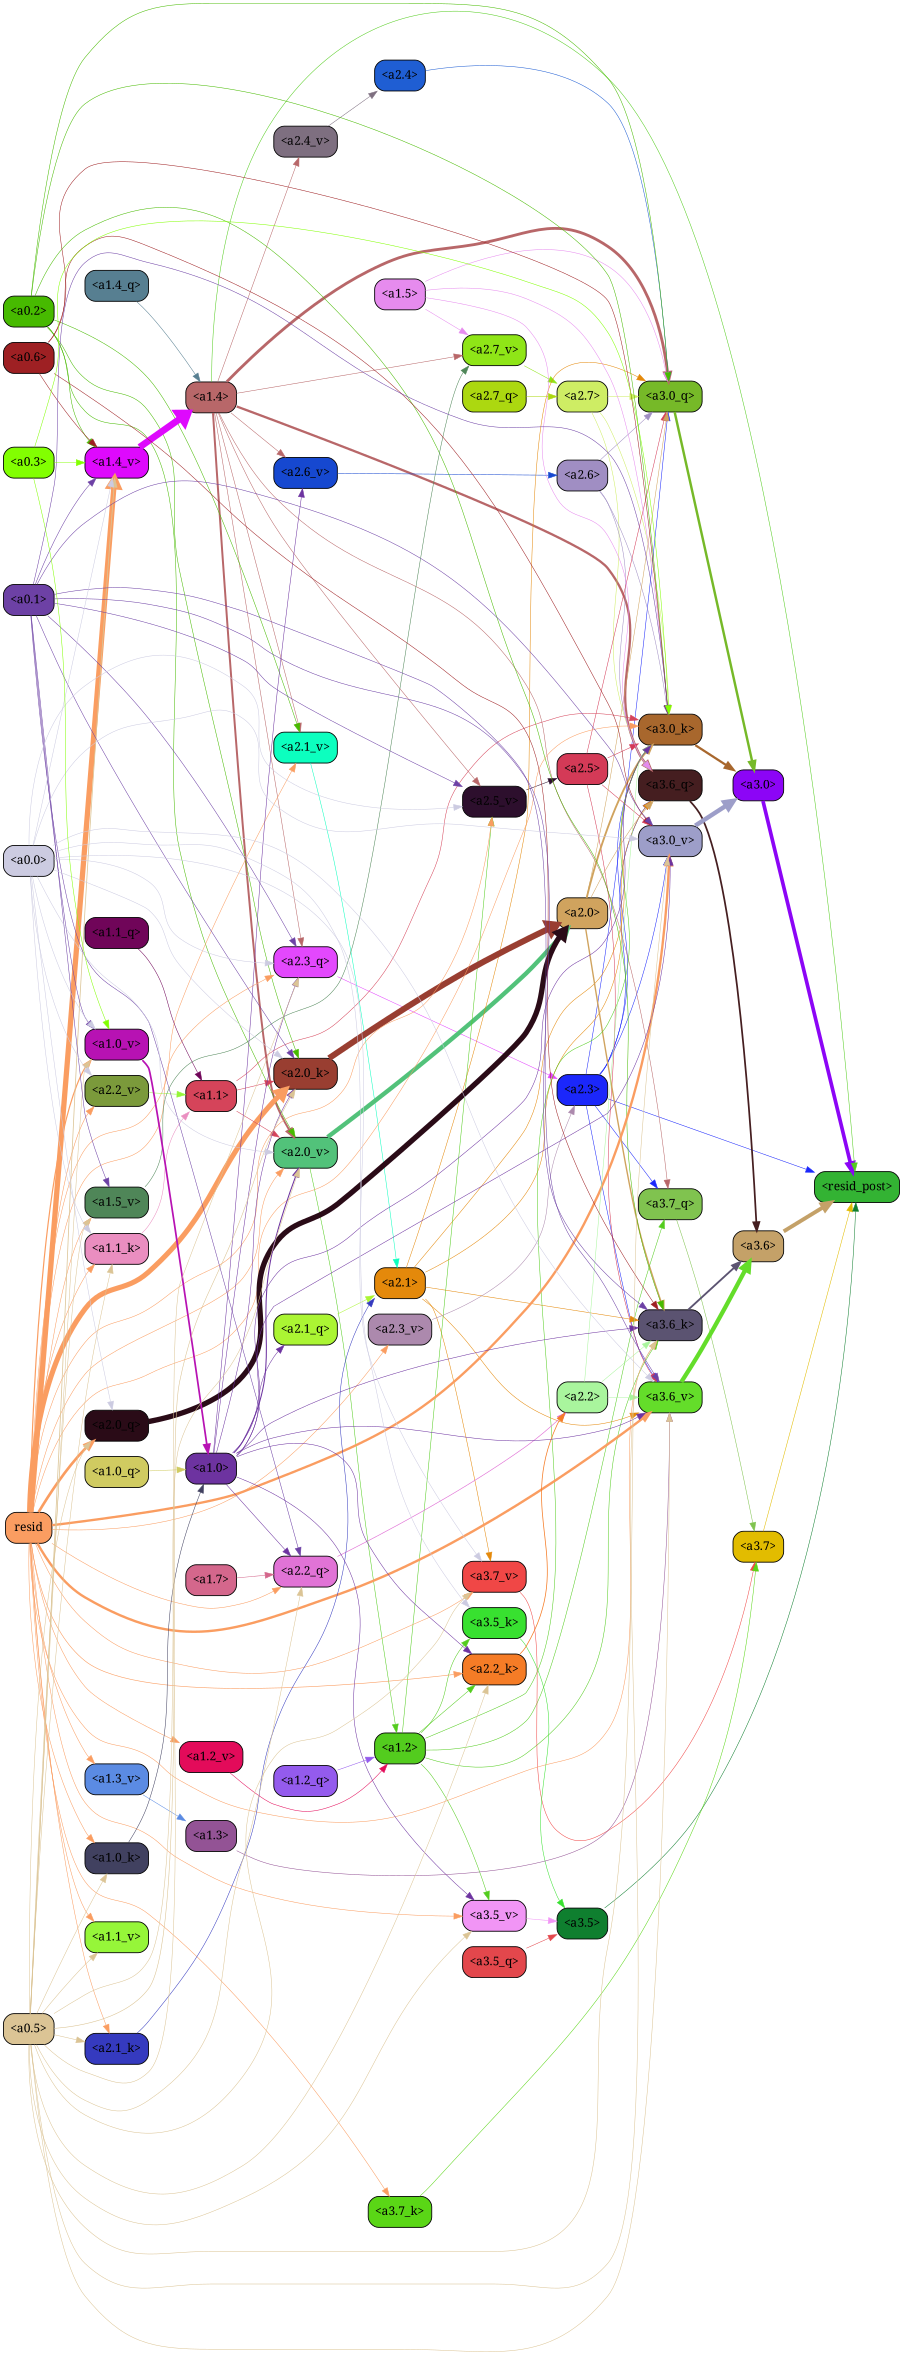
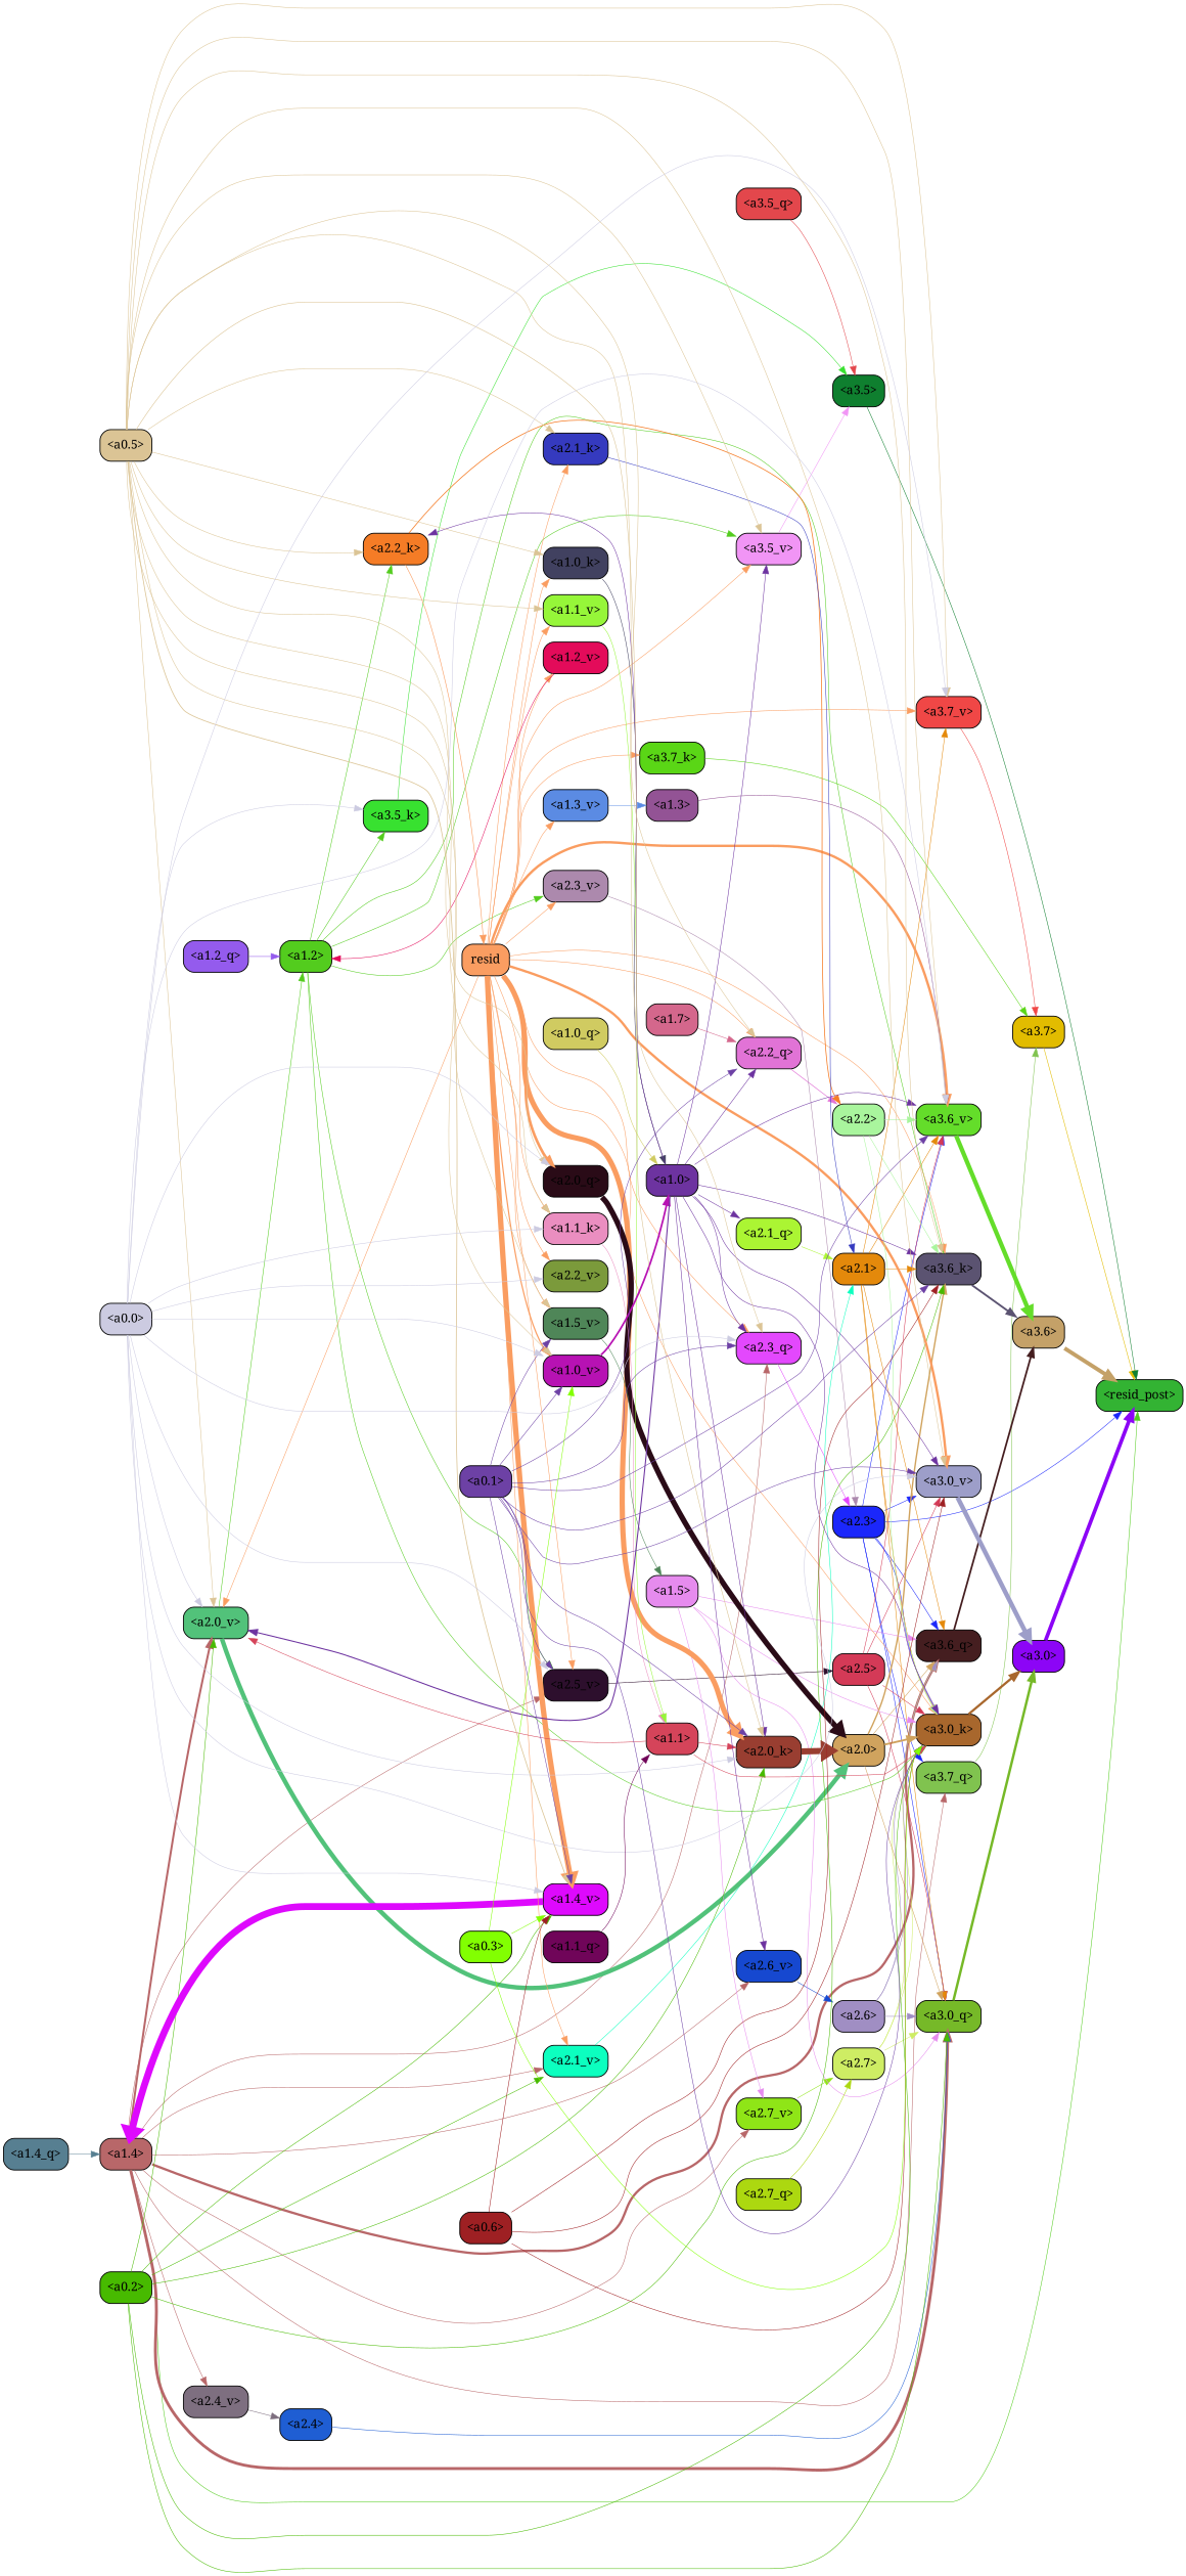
  strict digraph {
    fontname="Noto Serif"
    rankdir=LR
    splines=true
    node [color=black fontname="Noto Serif" shape=box style="filled, rounded"]
    edge [color="#fa9d61" fontname="Noto Serif" penwidth=0.6]
    "<a3.7>" [fillcolor="#e2bc00"]
    "<resid_post>" [fillcolor="#33b333"]
    "<a3.6>" [fillcolor="#c4a168"]
    "<a3.5>" [fillcolor="#0f7f2f"]
    "<a3.0>" [fillcolor="#8c05f6"]
    "<a2.3>" [fillcolor="#1b27fb"]
    "<a3.7_q>" [fillcolor="#80c34f"]
    "<a3.6_q>" [fillcolor="#451e20"]
    "<a3.0_q>" [fillcolor="#76b928"]
    "<a3.0_k>" [fillcolor="#a8672d"]
    "<a3.6_v>" [fillcolor="#64dd2a"]
    "<a3.0_v>" [fillcolor="#9d9ec9"]
    "<a1.4>" [fillcolor="#b86769"]
    "<a2.3_q>" [fillcolor="#e348fd"]
    "<a2.7_v>" [fillcolor="#8fe517"]
    "<a2.6_v>" [fillcolor="#1648d0"]
    "<a2.5_v>" [fillcolor="#2d0f2d"]
    "<a2.4_v>" [fillcolor="#7e6f80"]
    "<a2.1_v>" [fillcolor="#0cffbf"]
    "<a2.0_v>" [fillcolor="#52c27a"]
    "<a2.7>" [fillcolor="#ceed64"]
    "<a2.6>" [fillcolor="#a08ec3"]
    "<a2.5>" [fillcolor="#d43a57"]
    "<a2.4>" [fillcolor="#1f5ed3"]
    "<a2.1>" [fillcolor="#e4890b"]
    "<a2.0>" [fillcolor="#d0a35e"]
    "<a1.2>" [fillcolor="#53cc1e"]
    "<a3.6_k>" [fillcolor="#5b5371"]
    "<a3.7_v>" [fillcolor="#f04746"]
    "<a3.5_q>" [fillcolor="#e3474c"]
    "<a3.7_k>" [fillcolor="#5ad616"]
    "<a3.5_k>" [fillcolor="#38e130"]
    "<a3.5_v>" [fillcolor="#f195f5"]
    "<a1.5>" [fillcolor="#e68bee"]
    "<a0.2>" [fillcolor="#47ba00"]
    "<a2.0_k>" [fillcolor="#993e31"]
    "<a1.4_v>" [fillcolor="#de09fd"]
    n38 [fillcolor="#fa9d61" label=resid]
    "<a2.2_q>" [fillcolor="#e173d6"]
    "<a2.0_q>" [fillcolor="#2a0b17"]
    "<a2.2_k>" [fillcolor="#f57c26"]
    "<a2.1_k>" [fillcolor="#353abf"]
    "<a2.3_v>" [fillcolor="#ac89ad"]
    "<a2.2_v>" [fillcolor="#7b9a3b"]
    "<a1.1_k>" [fillcolor="#ea8ec0"]
    "<a1.0_k>" [fillcolor="#414160"]
    "<a1.5_v>" [fillcolor="#4f8658"]
    "<a1.3_v>" [fillcolor="#5b8be3"]
    "<a1.2_v>" [fillcolor="#e30b5a"]
    "<a1.1_v>" [fillcolor="#96f639"]
    "<a1.0_v>" [fillcolor="#b712b3"]
    "<a2.2>" [fillcolor="#a9f59d"]
    "<a1.1>" [fillcolor="#d5445a"]
    "<a1.0>" [fillcolor="#6d33a0"]
    "<a1.3>" [fillcolor="#935395"]
    "<a2.1_q>" [fillcolor="#abf533"]
    "<a0.6>" [fillcolor="#9e2023"]
    "<a0.5>" [fillcolor="#dbc495"]
    "<a0.1>" [fillcolor="#6d41a5"]
    "<a0.0>" [fillcolor="#cccbe1"]
    "<a0.3>" [fillcolor="#82ff01"]
    "<a2.7_q>" [fillcolor="#acd810"]
    "<a1.7>" [fillcolor="#d4678c"]
    "<a1.4_q>" [fillcolor="#577f91"]
    "<a1.2_q>" [fillcolor="#945bed"]
    "<a1.1_q>" [fillcolor="#700559"]
    "<a1.0_q>" [fillcolor="#d0cb61"]
    "<a3.7>" -> "<resid_post>" [color="#e2bc00" penwidth=0.6239100098609924]
    "<a3.6>" -> "<resid_post>" [color="#c4a168" penwidth=4.569062113761902]
    "<a3.5>" -> "<resid_post>" [color="#0f7f2f"]
    "<a3.0>" -> "<resid_post>" [color="#8c05f6" penwidth=4.283544182777405]
    "<a2.3>" -> "<resid_post>" [color="#1b27fb"]
    "<a2.3>" -> "<a3.7_q>" [color="#1b27fb"]
    "<a2.3>" -> "<a3.6_q>" [color="#1b27fb"]
    "<a2.3>" -> "<a3.0_q>" [color="#1b27fb"]
    "<a2.3>" -> "<a3.0_k>" [color="#1b27fb"]
    "<a2.3>" -> "<a3.6_v>" [color="#1b27fb"]
    "<a2.3>" -> "<a3.0_v>" [color="#1b27fb"]
    "<a3.7_q>" -> "<a3.7>" [color="#80c34f"]
    "<a3.6_q>" -> "<a3.6>" [color="#451e20" penwidth=2.03758105635643]
    "<a3.0_q>" -> "<a3.0>" [color="#76b928" penwidth=2.8638100624084473]
    "<a3.0_k>" -> "<a3.0>" [color="#a8672d" penwidth=2.6274144649505615]
    "<a3.6_v>" -> "<a3.6>" [color="#64dd2a" penwidth=5.002329230308533]
    "<a3.0_v>" -> "<a3.0>" [color="#9d9ec9" penwidth=5.188832879066467]
    "<a1.4>" -> "<resid_post>" [color="#53cc1e"]
    "<a1.4>" -> "<a3.7_q>" [color="#b86769"]
    "<a1.4>" -> "<a3.6_q>" [color="#b86769" penwidth=2.6908124685287476]
    "<a1.4>" -> "<a3.0_q>" [color="#b86769" penwidth=3.32076895236969]
    "<a1.4>" -> "<a2.3_q>" [color="#b86769"]
    "<a1.4>" -> "<a2.7_v>" [color="#b86769"]
    "<a1.4>" -> "<a2.6_v>" [color="#b86769"]
    "<a1.4>" -> "<a2.5_v>" [color="#b86769"]
    "<a1.4>" -> "<a2.4_v>" [color="#b86769"]
    "<a1.4>" -> "<a2.1_v>" [color="#b86769"]
    "<a1.4>" -> "<a2.0_v>" [color="#b86769" penwidth=2.3065454959869385]
    "<a2.3_q>" -> "<a2.3>" [color="#e348fd"]
    "<a2.7_v>" -> "<a2.7>" [color="#8fe517"]
    "<a2.6_v>" -> "<a2.6>" [color="#1648d0"]
    "<a2.5_v>" -> "<a2.5>" [color="#2d0f2d"]
    "<a2.4_v>" -> "<a2.4>" [color="#7e6f80"]
    "<a2.1_v>" -> "<a2.1>" [color="#0cffbf"]
    "<a2.0_v>" -> "<a2.0>" [color="#52c27a" penwidth=5.12138295173645]
    "<a2.0_v>" -> "<a1.2>" [color="#53cc1e"]
    "<a2.7>" -> "<a3.6_q>" [color="#ceed64"]
    "<a2.7>" -> "<a3.0_q>" [color="#ceed64"]
    "<a2.7>" -> "<a3.0_k>" [color="#ceed64"]
    "<a2.6>" -> "<a3.6_q>" [color="#a08ec3"]
    "<a2.6>" -> "<a3.0_q>" [color="#a08ec3"]
    "<a2.6>" -> "<a3.0_k>" [color="#a08ec3"]
    "<a2.5>" -> "<a3.0_q>" [color="#d43a57"]
    "<a2.5>" -> "<a3.0_k>" [color="#d43a57"]
    "<a2.5>" -> "<a3.6_v>" [color="#d43a57"]
    "<a2.5>" -> "<a3.0_v>" [color="#d43a57"]
    "<a2.4>" -> "<a3.0_q>" [color="#1f5ed3"]
    "<a2.1>" -> "<a3.6_q>" [color="#e4890b"]
    "<a2.1>" -> "<a3.0_q>" [color="#e4890b"]
    "<a2.1>" -> "<a3.0_k>" [color="#e4890b"]
    "<a2.1>" -> "<a3.6_v>" [color="#e4890b"]
    "<a2.1>" -> "<a3.6_k>" [color="#e4890b"]
    "<a2.1>" -> "<a3.7_v>" [color="#e4890b"]
    "<a2.0>" -> "<a3.6_q>" [color="#d0a35e"]
    "<a2.0>" -> "<a3.0_q>" [color="#d0a35e"]
    "<a2.0>" -> "<a3.0_k>" [color="#d0a35e" penwidth=2.182972814887762]
    "<a2.0>" -> "<a3.6_k>" [color="#d0a35e" penwidth=1.6254686117172241]
    "<a1.2>" -> "<a3.0_k>" [color="#53cc1e"]
    "<a1.2>" -> "<a2.5_v>" [color="#53cc1e"]
    "<a1.2>" -> "<a3.6_k>" [color="#53cc1e"]
    "<a1.2>" -> "<a3.5_k>" [color="#53cc1e"]
    "<a1.2>" -> "<a3.5_v>" [color="#53cc1e"]
    "<a1.2>" -> "<a2.2_k>" [color="#53cc1e"]
-   "<a1.2>" -> "<a3.7_q>" [color="#53cc1e"]
+   "<a1.2>" -> "<a2.3_v>" [color="#53cc1e"]
    "<a3.6_k>" -> "<a3.6>" [color="#5b5371" penwidth=2.174198240041733]
    "<a3.7_v>" -> "<a3.7>" [color="#f04746"]
    "<a3.5_q>" -> "<a3.5>" [color="#e3474c"]
    "<a3.7_k>" -> "<a3.7>" [color="#5ad616"]
    "<a3.5_k>" -> "<a3.5>" [color="#38e130"]
    "<a3.5_v>" -> "<a3.5>" [color="#f195f5"]
    "<a1.5>" -> "<a3.6_q>" [color="#e68bee"]
    "<a1.5>" -> "<a3.0_q>" [color="#e68bee"]
    "<a1.5>" -> "<a3.0_k>" [color="#e68bee"]
    "<a1.5>" -> "<a2.7_v>" [color="#e68bee"]
    "<a0.2>" -> "<a3.0_q>" [color="#47ba00"]
    "<a0.2>" -> "<a3.0_k>" [color="#47ba00"]
    "<a0.2>" -> "<a2.1_v>" [color="#47ba00"]
    "<a0.2>" -> "<a2.0_v>" [color="#47ba00"]
    "<a0.2>" -> "<a3.6_k>" [color="#47ba00"]
    "<a0.2>" -> "<a2.0_k>" [color="#47ba00"]
    "<a0.2>" -> "<a1.4_v>" [color="#47ba00"]
    "<a2.0_k>" -> "<a2.0>" [color="#993e31" penwidth=7.056803464889526]
    "<a1.4_v>" -> "<a1.4>" [color="#de09fd" penwidth=7.850657939910889]
    n38 -> "<a3.0_k>"
    n38 -> "<a3.6_v>" [penwidth=2.809220314025879]
    n38 -> "<a3.0_v>" [penwidth=2.754121422767639]
    n38 -> "<a2.3_q>"
    n38 -> "<a2.5_v>"
    n38 -> "<a2.1_v>"
    n38 -> "<a2.0_v>"
    n38 -> "<a3.6_k>"
    n38 -> "<a3.7_v>"
    n38 -> "<a3.7_k>"
    n38 -> "<a3.5_v>"
    n38 -> "<a2.0_k>" [penwidth=5.977519929409027]
    n38 -> "<a1.4_v>" [penwidth=6.155339062213898]
    n38 -> "<a2.2_q>"
    n38 -> "<a2.0_q>" [penwidth=3.102177858352661]
-   n38 -> "<a2.2_k>" [penwidth=0.6805839538574219]
+   "<a2.2_k>" -> n38 [penwidth=0.6805839538574219]
    n38 -> "<a2.1_k>"
    n38 -> "<a2.3_v>"
    n38 -> "<a2.2_v>" [penwidth=0.6436443328857422]
    n38 -> "<a1.1_k>"
    n38 -> "<a1.0_k>"
    n38 -> "<a1.5_v>"
    n38 -> "<a1.3_v>"
    n38 -> "<a1.2_v>"
    n38 -> "<a1.1_v>"
    n38 -> "<a1.0_v>" [penwidth=1.3890299797058105]
    "<a2.2_q>" -> "<a2.2>" [color="#e173d6" penwidth=0.7585353851318359]
    "<a2.0_q>" -> "<a2.0>" [color="#2a0b17" penwidth=6.189085364341736]
    "<a2.2_k>" -> "<a2.2>" [color="#f57c26" penwidth=0.87534499168396]
    "<a2.1_k>" -> "<a2.1>" [color="#353abf"]
    "<a2.3_v>" -> "<a2.3>" [color="#ac89ad"]
    "<a1.1_k>" -> "<a1.1>" [color="#ea8ec0"]
    "<a1.0_k>" -> "<a1.0>" [color="#414160"]
-   "<a1.5_v>" -> "<a2.7_v>" [color="#4f8658"]
+   "<a1.5_v>" -> "<a1.5>" [color="#4f8658"]
    "<a1.3_v>" -> "<a1.3>" [color="#5b8be3"]
    "<a1.2_v>" -> "<a1.2>" [color="#e30b5a"]
-   "<a2.2_v>" -> "<a1.1>" [color="#96f639"]
+   "<a1.1_v>" -> "<a1.1>" [color="#96f639"]
    "<a1.0_v>" -> "<a1.0>" [color="#b712b3" penwidth=2.021620035171509]
    "<a2.2>" -> "<a3.0_k>" [color="#a9f59d" penwidth=0.6065438985824585]
    "<a2.2>" -> "<a3.6_v>" [color="#a9f59d"]
    "<a2.2>" -> "<a3.6_k>" [color="#a9f59d"]
    "<a1.1>" -> "<a3.0_k>" [color="#d5445a"]
    "<a1.1>" -> "<a2.0_v>" [color="#d5445a"]
    "<a1.1>" -> "<a2.0_k>" [color="#d5445a"]
    "<a1.0>" -> "<a3.0_k>" [color="#6d33a0"]
    "<a1.0>" -> "<a3.6_v>" [color="#6d33a0"]
    "<a1.0>" -> "<a3.0_v>" [color="#6d33a0"]
    "<a1.0>" -> "<a2.3_q>" [color="#6d33a0"]
    "<a1.0>" -> "<a2.6_v>" [color="#6d33a0"]
    "<a1.0>" -> "<a2.0_v>" [color="#6d33a0" penwidth=1.2192587852478027]
    "<a1.0>" -> "<a3.6_k>" [color="#6d33a0"]
    "<a1.0>" -> "<a3.5_v>" [color="#6d33a0"]
    "<a1.0>" -> "<a2.0_k>" [color="#6d33a0"]
    "<a1.0>" -> "<a2.2_q>" [color="#6d33a0"]
    "<a1.0>" -> "<a2.2_k>" [color="#6d33a0"]
    "<a1.0>" -> "<a2.1_q>" [color="#6d33a0"]
    "<a1.3>" -> "<a3.6_v>" [color="#935395"]
    "<a2.1_q>" -> "<a2.1>" [color="#abf533"]
    "<a0.6>" -> "<a3.0_k>" [color="#9e2023"]
    "<a0.6>" -> "<a3.0_v>" [color="#9e2023"]
    "<a0.6>" -> "<a3.6_k>" [color="#9e2023"]
    "<a0.6>" -> "<a1.4_v>" [color="#9e2023"]
    "<a0.5>" -> "<a3.6_v>" [color="#dbc495"]
    "<a0.5>" -> "<a3.0_v>" [color="#dbc495" penwidth=0.6120390892028809]
    "<a0.5>" -> "<a2.3_q>" [color="#dbc495"]
    "<a0.5>" -> "<a2.0_v>" [color="#dbc495"]
    "<a0.5>" -> "<a3.6_k>" [color="#dbc495"]
    "<a0.5>" -> "<a3.7_v>" [color="#dbc495"]
    "<a0.5>" -> "<a3.5_v>" [color="#dbc495"]
    "<a0.5>" -> "<a2.0_k>" [color="#dbc495" penwidth=0.658348560333252]
    "<a0.5>" -> "<a1.4_v>" [color="#dbc495" penwidth=0.9002184867858887]
    "<a0.5>" -> "<a2.2_q>" [color="#dbc495"]
    "<a0.5>" -> "<a2.0_q>" [color="#dbc495"]
    "<a0.5>" -> "<a2.2_k>" [color="#dbc495"]
    "<a0.5>" -> "<a2.1_k>" [color="#dbc495"]
    "<a0.5>" -> "<a1.1_k>" [color="#dbc495"]
    "<a0.5>" -> "<a1.0_k>" [color="#dbc495"]
    "<a0.5>" -> "<a1.5_v>" [color="#dbc495"]
    "<a0.5>" -> "<a1.1_v>" [color="#dbc495"]
    "<a0.5>" -> "<a1.0_v>" [color="#dbc495"]
    "<a0.1>" -> "<a3.0_k>" [color="#6d41a5"]
    "<a0.1>" -> "<a3.6_v>" [color="#6d41a5"]
    "<a0.1>" -> "<a3.0_v>" [color="#6d41a5"]
    "<a0.1>" -> "<a2.3_q>" [color="#6d41a5"]
    "<a0.1>" -> "<a2.5_v>" [color="#6d41a5"]
    "<a0.1>" -> "<a3.6_k>" [color="#6d41a5"]
    "<a0.1>" -> "<a2.0_k>" [color="#6d41a5"]
    "<a0.1>" -> "<a1.4_v>" [color="#6d41a5"]
    "<a0.1>" -> "<a2.2_q>" [color="#6d41a5"]
    "<a0.1>" -> "<a1.5_v>" [color="#6d41a5"]
    "<a0.1>" -> "<a1.0_v>" [color="#6d41a5"]
    "<a0.0>" -> "<a3.6_v>" [color="#cccbe1"]
    "<a0.0>" -> "<a3.0_v>" [color="#cccbe1"]
    "<a0.0>" -> "<a2.3_q>" [color="#cccbe1"]
    "<a0.0>" -> "<a2.5_v>" [color="#cccbe1"]
    "<a0.0>" -> "<a2.0_v>" [color="#cccbe1"]
    "<a0.0>" -> "<a3.7_v>" [color="#cccbe1"]
    "<a0.0>" -> "<a3.5_k>" [color="#cccbe1"]
    "<a0.0>" -> "<a2.0_k>" [color="#cccbe1"]
    "<a0.0>" -> "<a1.4_v>" [color="#cccbe1"]
    "<a0.0>" -> "<a2.0_q>" [color="#cccbe1"]
    "<a0.0>" -> "<a2.2_v>" [color="#cccbe1"]
    "<a0.0>" -> "<a1.1_k>" [color="#cccbe1"]
    "<a0.0>" -> "<a1.0_v>" [color="#cccbe1"]
    "<a0.3>" -> "<a3.0_k>" [color="#82ff01"]
    "<a0.3>" -> "<a1.4_v>" [color="#82ff01"]
    "<a0.3>" -> "<a1.0_v>" [color="#82ff01"]
    "<a2.7_q>" -> "<a2.7>" [color="#acd810"]
    "<a1.7>" -> "<a2.2_q>" [color="#d4678c"]
    "<a1.4_q>" -> "<a1.4>" [color="#577f91"]
    "<a1.2_q>" -> "<a1.2>" [color="#945bed" penwidth=0.6036911010742188]
    "<a1.1_q>" -> "<a1.1>" [color="#700559"]
    "<a1.0_q>" -> "<a1.0>" [color="#d0cb61"]
  }
